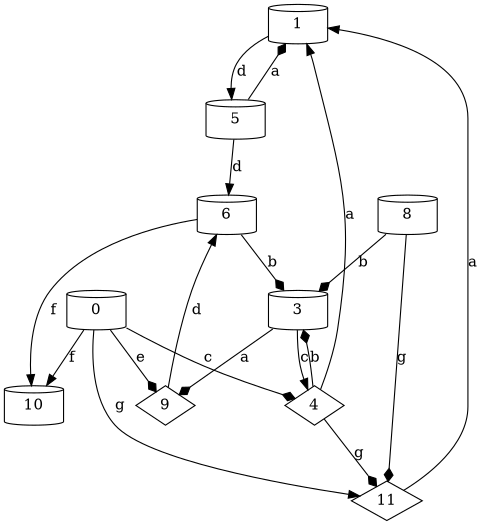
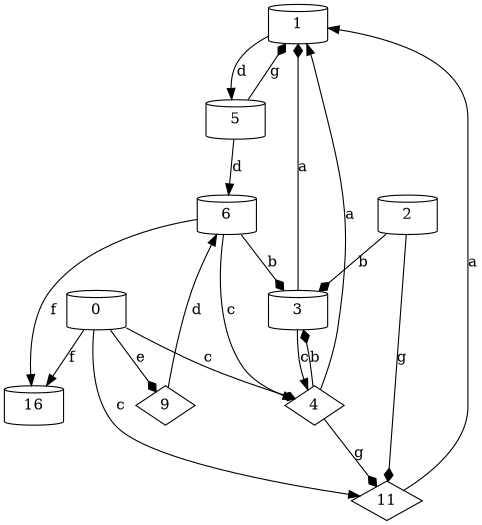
  strict digraph {
    node [shape=cylinder]
    edge [arrowhead=normal]
    1
    5
    6
    3
    4 [shape=diamond]
    11 [shape=diamond]
-   8
-   10
+   8 [label=2]
+   10 [label=16]
    9 [shape=diamond]
    0
    1 -> 5 [label=d]
-   5 -> 1 [arrowhead=diamond label=a]
+   5 -> 1 [arrowhead=diamond label=g]
    5 -> 6 [label=d]
    6 -> 3 [arrowhead=diamond label=b]
+   6 -> 4 [label=c]
    6 -> 10 [label=f]
-   3 -> 9 [arrowhead=diamond label=a]
+   3 -> 1 [arrowhead=diamond label=a]
    3 -> 4 [label=c]
    4 -> 1 [label=a]
    4 -> 3 [arrowhead=diamond label=b]
    4 -> 11 [arrowhead=diamond label=g]
    11 -> 1 [label=a]
    8 -> 3 [arrowhead=diamond label=b]
    8 -> 11 [arrowhead=diamond label=g]
    9 -> 6 [label=d]
    0 -> 4 [arrowhead=diamond label=c]
-   0 -> 11 [label=g]
+   0 -> 11 [label=c]
    0 -> 10 [label=f]
    0 -> 9 [arrowhead=diamond label=e]
  }
